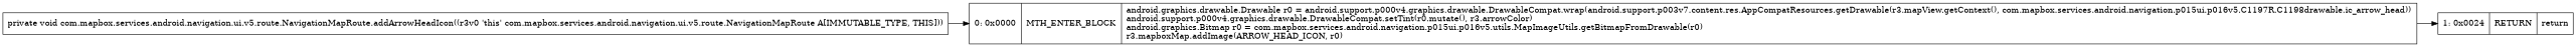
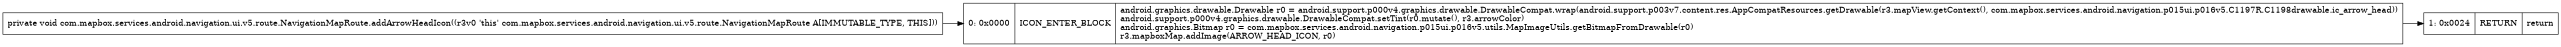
  digraph {
    rankdir=LR
    node [shape=record]
-   n1 [label="{0\:\ 0x0000|MTH_ENTER_BLOCK\l|android.graphics.drawable.Drawable r0 = android.support.p000v4.graphics.drawable.DrawableCompat.wrap(android.support.p003v7.content.res.AppCompatResources.getDrawable(r3.mapView.getContext(), com.mapbox.services.android.navigation.p015ui.p016v5.C1197R.C1198drawable.ic_arrow_head))\landroid.support.p000v4.graphics.drawable.DrawableCompat.setTint(r0.mutate(), r3.arrowColor)\landroid.graphics.Bitmap r0 = com.mapbox.services.android.navigation.p015ui.p016v5.utils.MapImageUtils.getBitmapFromDrawable(r0)\lr3.mapboxMap.addImage(ARROW_HEAD_ICON, r0)\l}"]
+   n1 [label="{0\:\ 0x0000|ICON_ENTER_BLOCK\l|android.graphics.drawable.Drawable r0 = android.support.p000v4.graphics.drawable.DrawableCompat.wrap(android.support.p003v7.content.res.AppCompatResources.getDrawable(r3.mapView.getContext(), com.mapbox.services.android.navigation.p015ui.p016v5.C1197R.C1198drawable.ic_arrow_head))\landroid.support.p000v4.graphics.drawable.DrawableCompat.setTint(r0.mutate(), r3.arrowColor)\landroid.graphics.Bitmap r0 = com.mapbox.services.android.navigation.p015ui.p016v5.utils.MapImageUtils.getBitmapFromDrawable(r0)\lr3.mapboxMap.addImage(ARROW_HEAD_ICON, r0)\l}"]
    n2 [label="{1\:\ 0x0024|RETURN\l|return\l}"]
    n3 [label="{private void com.mapbox.services.android.navigation.ui.v5.route.NavigationMapRoute.addArrowHeadIcon((r3v0 'this' com.mapbox.services.android.navigation.ui.v5.route.NavigationMapRoute A[IMMUTABLE_TYPE, THIS])) }"]
    n1 -> n2
    n3 -> n1
  }
